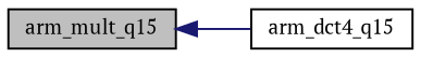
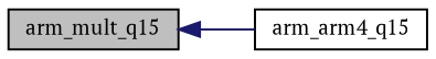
  digraph {
    rankdir=LR
    fontname="PT Serif"
    node [color=black fontname="PT Serif" fontsize=10 shape=record style=filled]
    n1 [fillcolor=grey75 fontcolor=black height=0.2 label=arm_mult_q15 width=0.4]
-   n2 [fillcolor=white height=0.2 label=arm_dct4_q15 width=0.4]
+   n2 [fillcolor=white height=0.2 label=arm_arm4_q15 width=0.4]
    n1 -> n2 [color=midnightblue dir=back fontname="PT Serif" fontsize=10 labelfontname=Helvetica labelfontsize=10 style=solid]
  }
